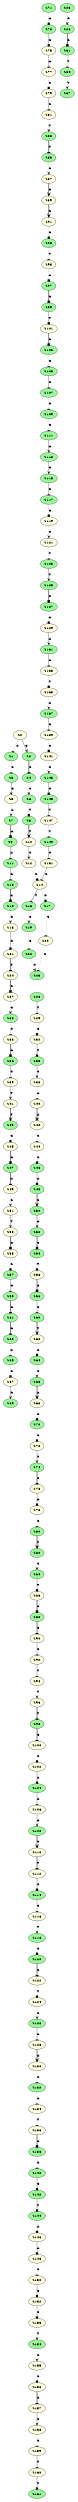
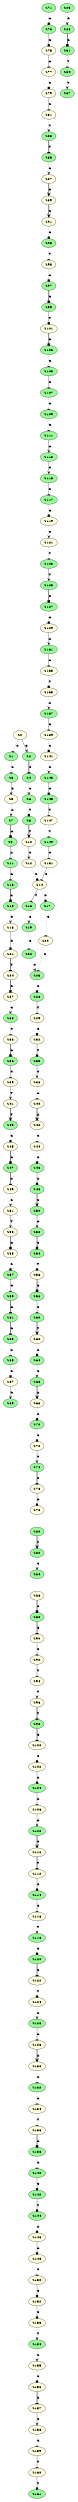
  strict digraph {
    node [fillcolor=palegreen style=filled]
    edge [arrowhead=tee style=dotted]
    S0 [fillcolor=lightyellow]
    S1
    S2
    S3
    S4
    S5 [fillcolor=lightyellow]
    S6
    S7
    S8
    S9
    S10 [fillcolor=lightyellow]
    S11
    S12 [fillcolor=lightyellow]
    S13
    S14 [fillcolor=lightyellow]
    S15
    S16
    S17
    S18 [fillcolor=lightyellow]
    S19
    S20 [fillcolor=lightyellow]
    S21 [fillcolor=lightyellow]
    S22
    S23
    S24 [fillcolor=lightyellow]
    S26
    S27 [fillcolor=lightyellow]
    S25
    S28
    S29 [fillcolor=lightyellow]
    S30
    S31
    S32 [fillcolor=lightyellow]
    S33 [fillcolor=lightyellow]
    S34
    S35
    S36
    S37
    S38 [fillcolor=lightyellow]
    S39 [fillcolor=lightyellow]
    S40 [fillcolor=lightyellow]
    S41 [fillcolor=lightyellow]
    S42 [fillcolor=lightyellow]
    S43
    S44 [fillcolor=lightyellow]
    S45 [fillcolor=lightyellow]
    S46
    S47
    S48
    S49 [fillcolor=lightyellow]
    S50
    S51 [fillcolor=lightyellow]
    S52
    S53 [fillcolor=lightyellow]
    S54
    S55 [fillcolor=lightyellow]
    S56 [fillcolor=lightyellow]
    S57
    S58
    S59
    S60
    S61
    S62 [fillcolor=lightyellow]
    S63
    S64
    S65
    S66
    S67 [fillcolor=lightyellow]
    S68 [fillcolor=lightyellow]
    S69
    S70
    S72 [fillcolor=lightyellow]
    S71
    S73
    S74
    S75 [fillcolor=lightyellow]
    S76 [fillcolor=lightyellow]
    S77 [fillcolor=lightyellow]
    S78 [fillcolor=lightyellow]
    S79 [fillcolor=lightyellow]
    S80
    S81 [fillcolor=lightyellow]
    S82
    S83
    S84
    S85
    S86 [fillcolor=lightyellow]
    S87 [fillcolor=lightyellow]
    S88
    S89 [fillcolor=lightyellow]
    S90 [fillcolor=lightyellow]
    S91 [fillcolor=lightyellow]
    S92 [fillcolor=lightyellow]
    S93
    S94 [fillcolor=lightyellow]
    S95 [fillcolor=lightyellow]
    S96 [fillcolor=lightyellow]
    S97
    S98
    S99
    S100 [fillcolor=lightyellow]
    S101 [fillcolor=lightyellow]
    S102 [fillcolor=lightyellow]
    S103
    S104
    S105
    S106 [fillcolor=lightyellow]
    S107
    S108
    S109
    S110 [fillcolor=lightyellow]
    S111
    S112 [fillcolor=lightyellow]
    S113
    S114
    S115
    S116 [fillcolor=lightyellow]
    S117
    S118
    S119 [fillcolor=lightyellow]
    S120
    S121 [fillcolor=lightyellow]
    S122 [fillcolor=lightyellow]
    S123
    S124 [fillcolor=lightyellow]
    S125
    S126
    S127
    S128 [fillcolor=lightyellow]
    S129 [fillcolor=lightyellow]
    S130 [fillcolor=lightyellow]
    S131
    S132
    S133 [fillcolor=lightyellow]
    S134 [fillcolor=lightyellow]
    S135 [fillcolor=lightyellow]
    S136 [fillcolor=lightyellow]
    S137
    S138
    S139 [fillcolor=lightyellow]
    S140
    S141 [fillcolor=lightyellow]
    S142
    S143
    S144
    S145
    S146 [fillcolor=lightyellow]
    S147 [fillcolor=lightyellow]
    S148 [fillcolor=lightyellow]
    S149
    S150 [fillcolor=lightyellow]
    S151 [fillcolor=lightyellow]
    S152 [fillcolor=lightyellow]
    S153 [fillcolor=lightyellow]
    S154
    S155 [fillcolor=lightyellow]
    S156 [fillcolor=lightyellow]
    S157 [fillcolor=lightyellow]
    S158 [fillcolor=lightyellow]
    S159 [fillcolor=lightyellow]
    S160 [fillcolor=lightyellow]
    S161
    S0 -> S1 [label=C]
    S0 -> S2 [arrowhead=vee label=G style=solid]
    S1 -> S3 [label=G]
    S2 -> S4 [label=C style=bold]
    S3 -> S5 [arrowhead=vee label=G style=solid]
    S4 -> S6 [arrowhead=vee label=C]
    S5 -> S7 [arrowhead=vee label=A]
    S6 -> S8 [arrowhead=box label=T]
    S7 -> S9 [arrowhead=box label=A style=bold]
    S8 -> S10 [arrowhead=vee label=T style=bold]
    S9 -> S11 [label=A style=solid]
    S10 -> S12 [arrowhead=vee label=C style=solid]
    S11 -> S13 [label=G style=solid]
    S12 -> S14 [arrowhead=box label=C]
    S13 -> S15 [arrowhead=box label=A style=bold]
    S14 -> S16 [label=T style=solid]
    S14 -> S17 [arrowhead=box label=G]
    S15 -> S18 [arrowhead=vee label=G]
    S16 -> S19 [arrowhead=vee label=G]
    S17 -> S20 [label=G]
    S18 -> S21 [arrowhead=box label=G style=solid]
    S19 -> S22 [label=G]
    S20 -> S23 [label=G]
    S21 -> S24 [label=T style=bold]
    S22 -> S23 [arrowhead=vee label=C]
+   S23 -> S26 [arrowhead=box label=C]
    S24 -> S27 [arrowhead=box label=C style=bold]
    S26 -> S29 [label=T style=solid]
    S27 -> S30 [arrowhead=vee label=G]
    S25 -> S28 [arrowhead=vee label=G]
    S28 -> S31 [arrowhead=box label=G style=bold]
    S29 -> S32 [arrowhead=box label=G]
    S30 -> S33 [label=C]
    S31 -> S34 [label=T]
    S32 -> S35 [arrowhead=box label=T style=solid]
    S33 -> S36 [arrowhead=box label=G style=bold]
    S34 -> S37 [arrowhead=vee label=T]
    S35 -> S38 [arrowhead=vee label=C style=solid]
    S36 -> S39 [label=C style=solid]
    S38 -> S40 [label=A]
    S39 -> S41 [arrowhead=vee label=T style=solid]
    S40 -> S42 [arrowhead=vee label=A style=bold]
    S41 -> S43 [arrowhead=vee label=T style=bold]
    S42 -> S44 [label=C]
    S43 -> S45 [arrowhead=box label=G]
    S44 -> S46 [arrowhead=box label=G]
    S45 -> S47 [arrowhead=box label=G style=bold]
    S46 -> S48 [arrowhead=box label=A style=solid]
    S47 -> S49 [label=A style=bold]
    S48 -> S50 [arrowhead=vee label=C style=bold]
    S49 -> S51 [arrowhead=vee label=C]
    S50 -> S52 [arrowhead=vee label=A style=solid]
    S51 -> S53 [arrowhead=vee label=T style=solid]
    S52 -> S54 [arrowhead=box label=C style=bold]
    S53 -> S55 [arrowhead=box label=G style=bold]
    S54 -> S56 [arrowhead=box label=T]
    S55 -> S57 [arrowhead=box label=C]
    S56 -> S58 [arrowhead=box label=G style=bold]
    S57 -> S59 [label=G style=solid]
    S58 -> S60 [label=G style=solid]
    S59 -> S61 [label=G style=bold]
    S60 -> S62 [arrowhead=vee label=T style=bold]
    S61 -> S63 [label=G style=bold]
    S62 -> S64 [arrowhead=box label=A]
    S63 -> S65 [label=A]
    S64 -> S66 [arrowhead=vee label=G]
    S65 -> S67 [arrowhead=box label=C]
    S66 -> S68 [arrowhead=vee label=A style=bold]
    S67 -> S69 [arrowhead=vee label=G style=solid]
    S68 -> S70 [arrowhead=box label=A]
    S70 -> S72 [arrowhead=box label=C]
    S72 -> S74 [arrowhead=vee label=C style=solid]
    S71 -> S73 [arrowhead=box label=A]
    S73 -> S75 [arrowhead=box label=G style=solid]
    S74 -> S76 [label=C style=bold]
    S75 -> S77 [label=A style=solid]
    S76 -> S78 [arrowhead=box label=A style=solid]
    S77 -> S79 [arrowhead=box label=C]
-   S78 -> S80 [label=G]
    S79 -> S81 [label=C style=solid]
    S80 -> S82 [arrowhead=vee label=T style=bold]
    S81 -> S83 [arrowhead=vee label=T]
    S82 -> S84 [arrowhead=vee label=G]
    S83 -> S85 [label=T style=bold]
-   S84 -> S86 [arrowhead=box label=T style=solid]
    S85 -> S87 [arrowhead=vee label=C]
    S86 -> S88 [arrowhead=box label=C style=bold]
    S87 -> S89 [arrowhead=vee label=C style=bold]
    S88 -> S90 [label=G style=bold]
    S89 -> S91 [arrowhead=vee label=C style=bold]
    S90 -> S92 [label=G style=solid]
    S91 -> S93 [arrowhead=box label=G]
    S92 -> S94 [label=T style=solid]
    S93 -> S95 [label=T]
    S94 -> S96 [arrowhead=vee label=T]
    S95 -> S97 [arrowhead=box label=A]
    S96 -> S98 [label=T style=bold]
    S97 -> S99 [arrowhead=box label=G style=bold]
    S98 -> S100 [label=G style=bold]
    S99 -> S101 [arrowhead=box label=T style=solid]
    S100 -> S102 [arrowhead=box label=C]
    S101 -> S103 [arrowhead=box label=C style=bold]
    S102 -> S104 [arrowhead=box label=A style=solid]
    S103 -> S105 [label=G]
    S104 -> S106 [label=A style=solid]
    S105 -> S107 [label=G style=solid]
    S106 -> S108 [arrowhead=vee label=A style=solid]
    S107 -> S109 [label=C]
    S108 -> S110 [arrowhead=vee label=C style=bold]
    S109 -> S111 [label=G]
    S110 -> S112 [label=T style=bold]
    S111 -> S113 [arrowhead=vee label=A style=solid]
    S112 -> S114 [arrowhead=box label=C style=solid]
    S113 -> S115 [arrowhead=vee label=C style=solid]
    S114 -> S116 [label=C style=solid]
    S115 -> S117 [label=C style=solid]
    S116 -> S118 [arrowhead=vee label=T]
    S117 -> S119 [arrowhead=box label=G]
    S118 -> S120 [arrowhead=box label=G]
    S119 -> S121 [arrowhead=vee label=C]
    S120 -> S122 [label=G style=bold]
    S121 -> S123 [label=T]
    S122 -> S124 [arrowhead=box label=T]
    S123 -> S125 [arrowhead=vee label=T style=solid]
    S124 -> S126 [arrowhead=vee label=A]
    S125 -> S127 [arrowhead=box label=C style=bold]
    S126 -> S128 [label=A style=solid]
    S127 -> S129 [arrowhead=box label=A]
    S128 -> S130 [arrowhead=vee label=A style=bold]
    S129 -> S131 [arrowhead=vee label=A style=solid]
    S130 -> S132 [label=A]
    S131 -> S133 [label=A style=solid]
    S132 -> S134 [label=A]
    S133 -> S135 [arrowhead=box label=T]
    S134 -> S136 [label=T]
    S135 -> S137 [arrowhead=vee label=A]
    S136 -> S138 [arrowhead=box label=A style=bold]
    S137 -> S139 [label=G style=solid]
    S138 -> S140 [label=G]
    S139 -> S141 [arrowhead=box label=C]
    S140 -> S142 [arrowhead=box label=G style=solid]
    S141 -> S143 [arrowhead=vee label=C]
    S142 -> S144 [arrowhead=box label=T style=solid]
    S143 -> S145 [arrowhead=box label=C style=solid]
    S144 -> S146 [arrowhead=box label=A]
    S145 -> S147 [label=T style=solid]
    S146 -> S148 [arrowhead=box label=A style=solid]
    S147 -> S149 [label=T]
    S148 -> S150 [label=C]
    S149 -> S151 [label=C style=solid]
    S150 -> S152 [arrowhead=box label=G style=solid]
    S151 -> S14 [label=C style=solid]
    S152 -> S153 [arrowhead=box label=G style=solid]
    S153 -> S154 [arrowhead=vee label=T]
    S154 -> S155 [arrowhead=vee label=A]
    S155 -> S156 [arrowhead=box label=G]
    S156 -> S157 [label=C style=bold]
    S157 -> S158 [arrowhead=vee label=C style=solid]
    S158 -> S159 [label=G]
    S159 -> S160 [label=T style=solid]
    S160 -> S161 [arrowhead=box label=T style=solid]
  }
